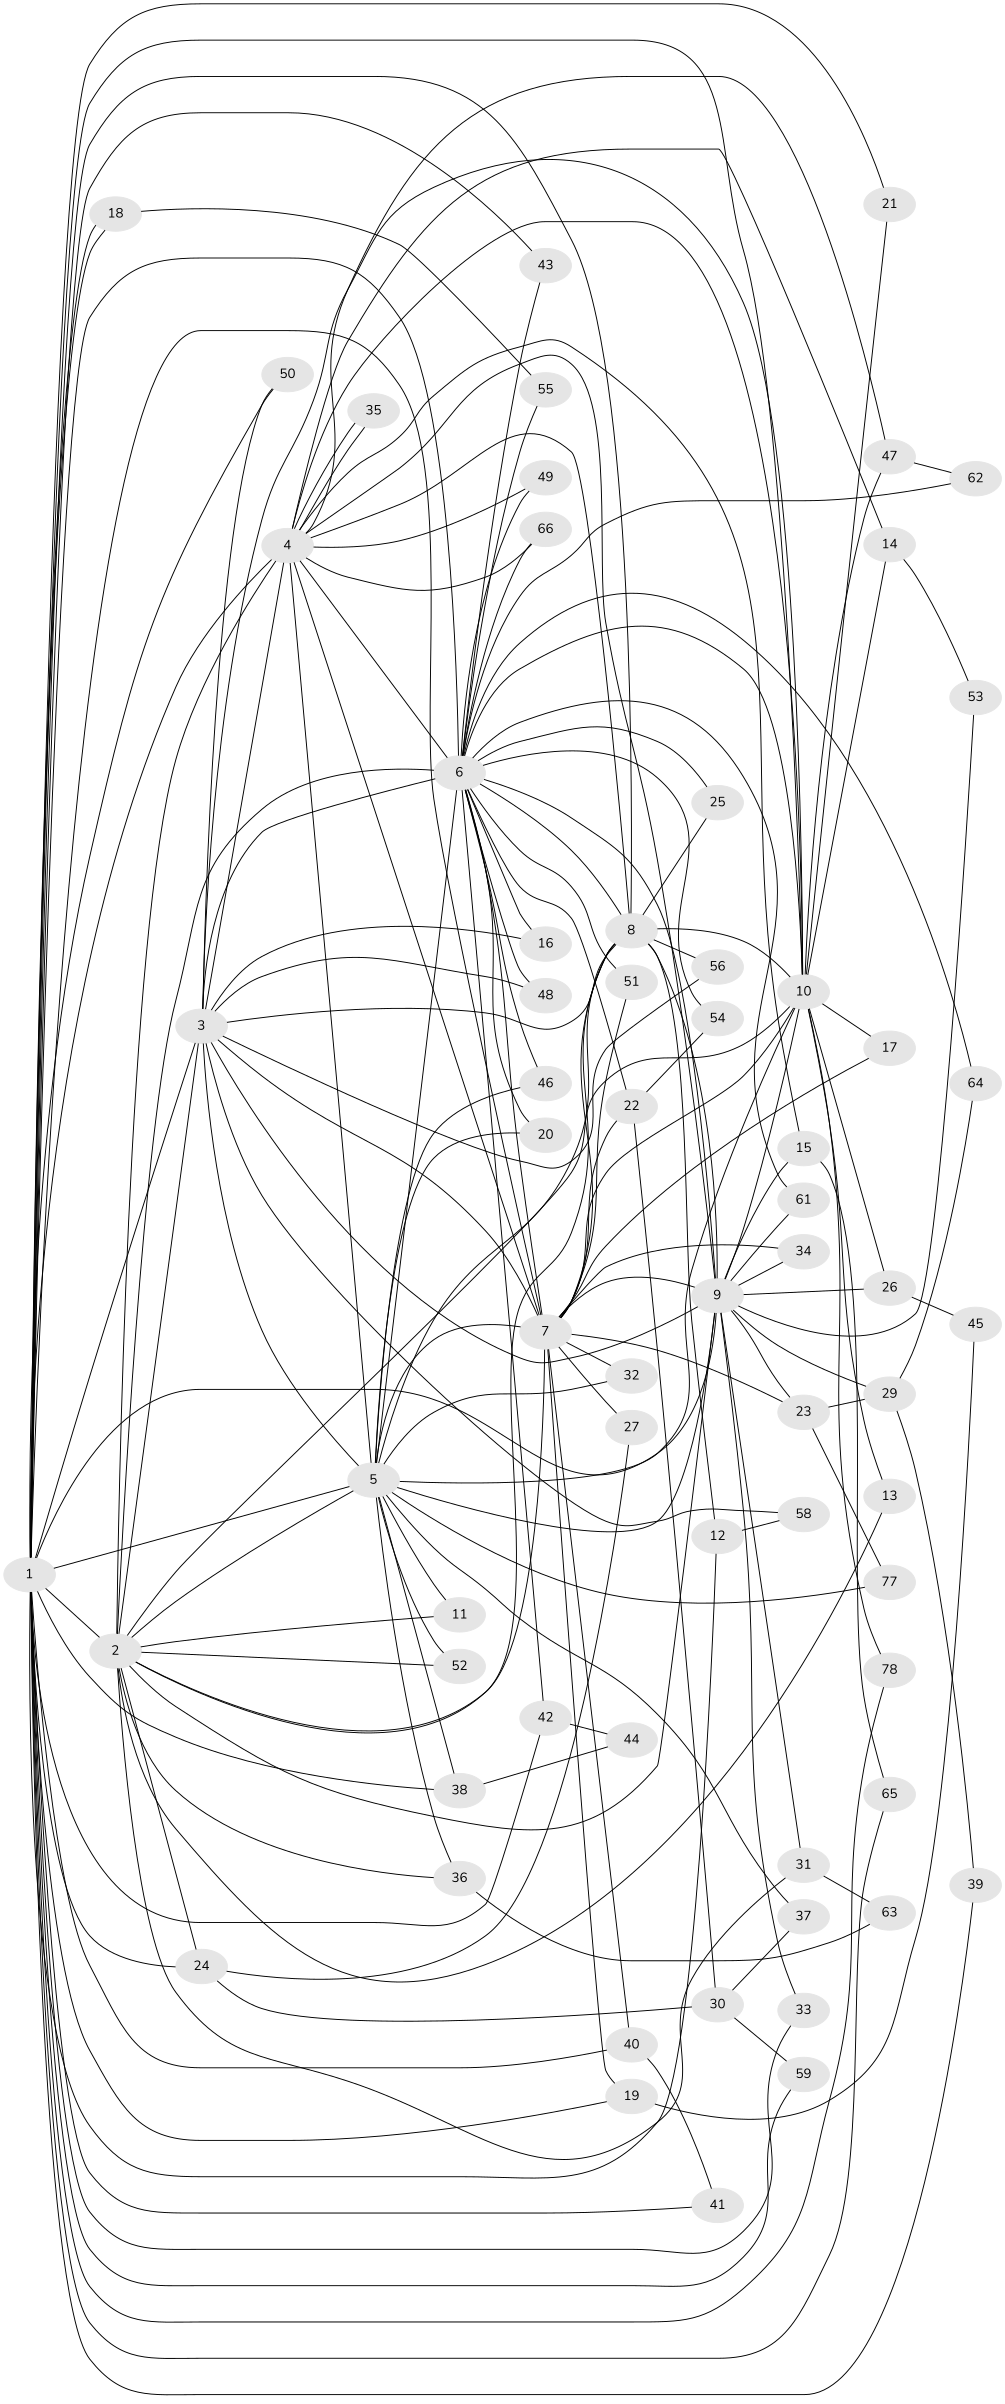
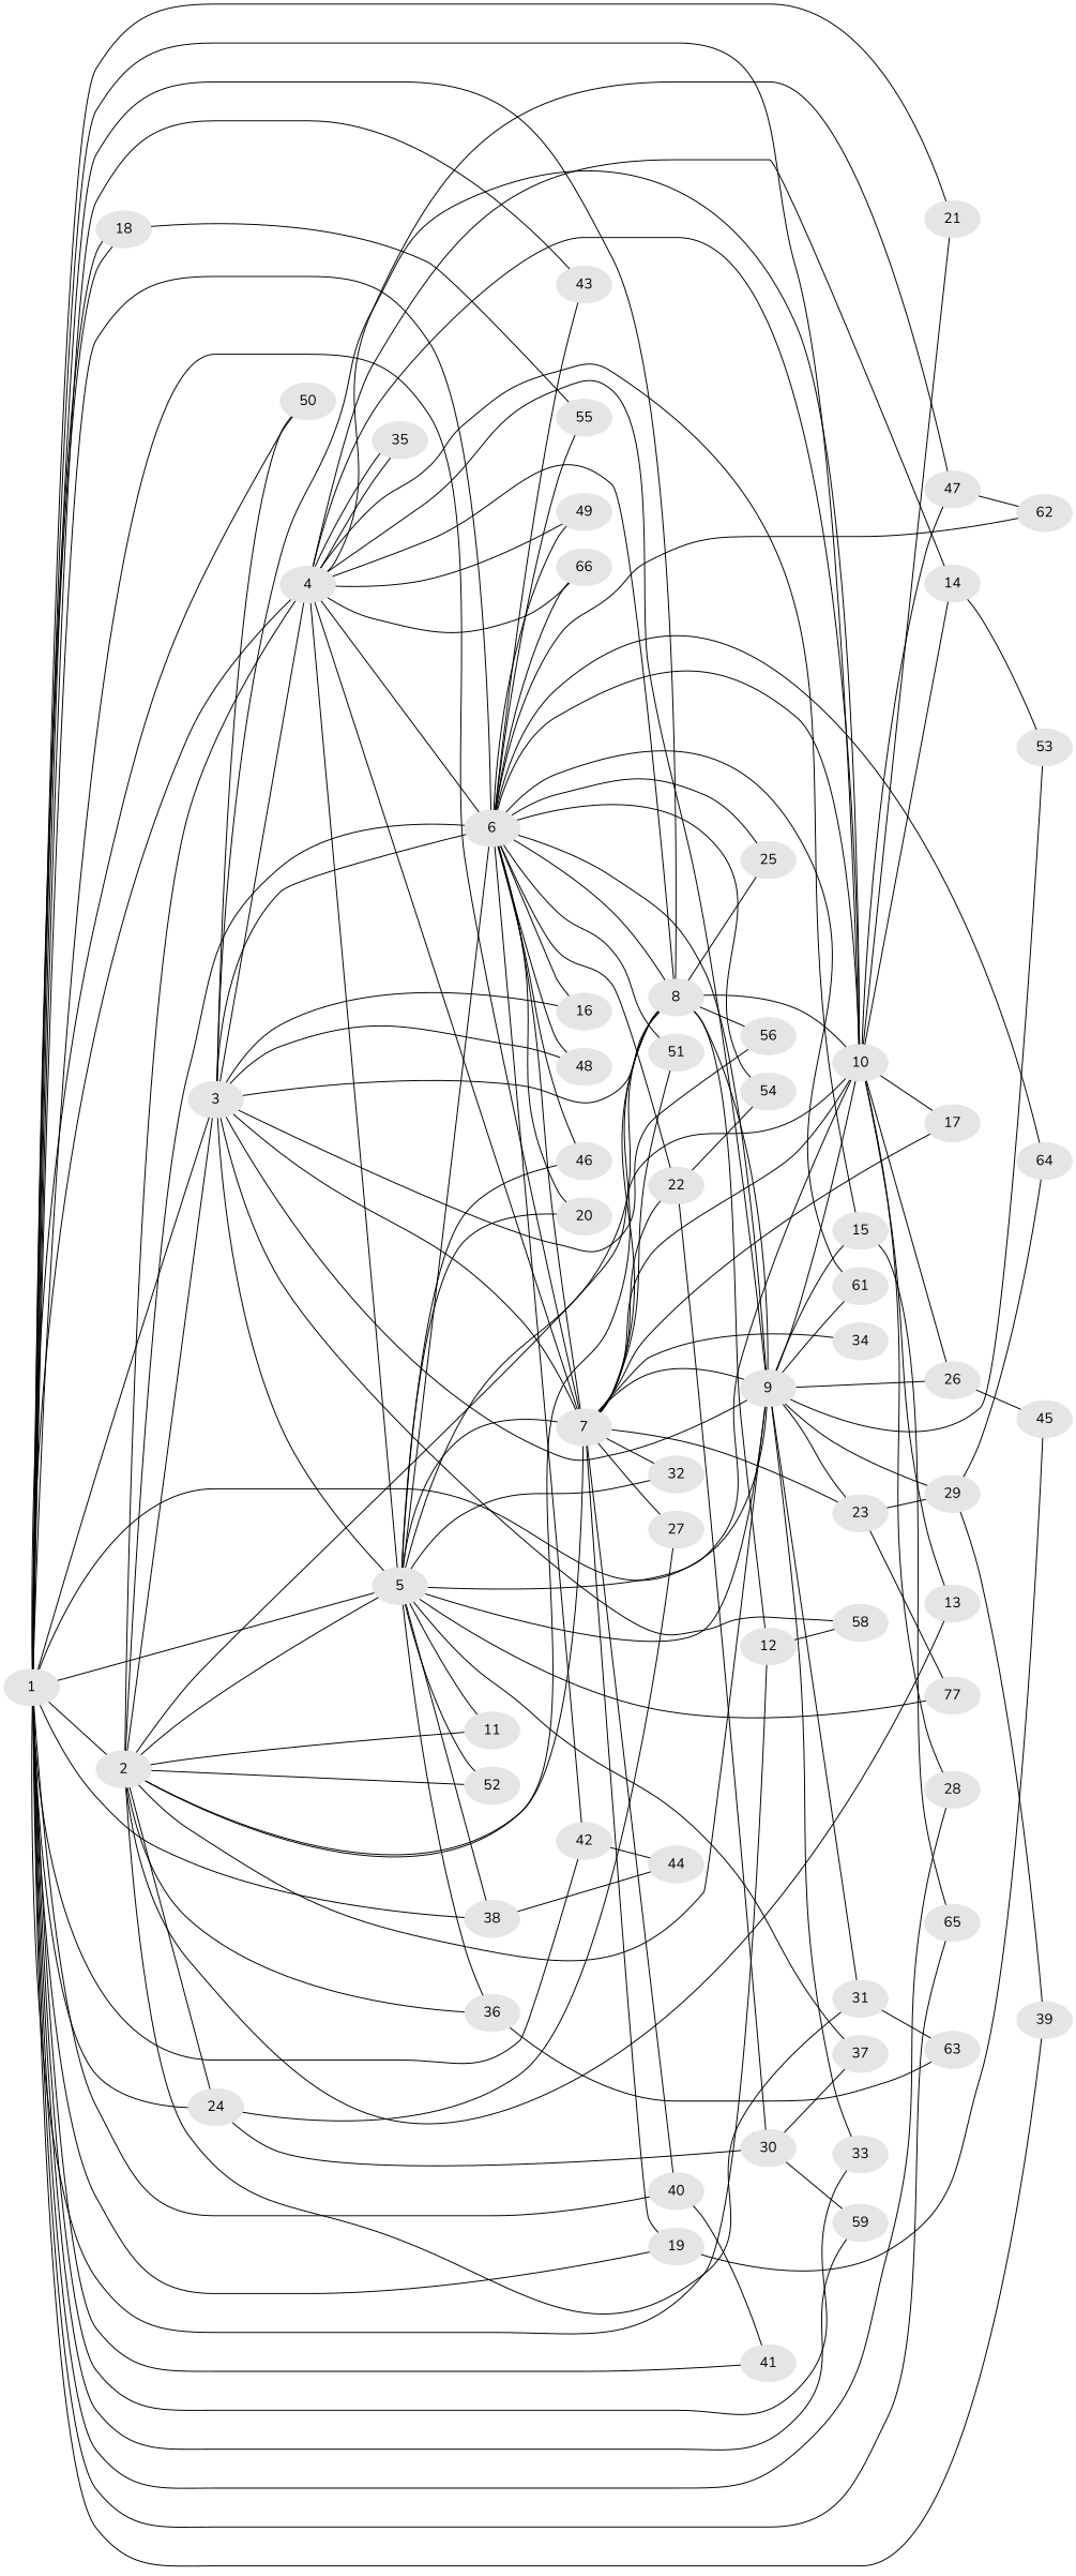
  graph {
    fontname=Nunito
    rankdir=LR
    node [color=gray90 fontname=Nunito style=filled]
    edge [fontname=Nunito]
    1
    2
    3
    4
    5
    6
    7
    8
    9
    10
    12
    18
    19
    21
    24
-   28 [label=78]
+   28
    33
    38
    39
    40
    41
    42
    43
    50
    59
    65
    11
    13
    31
    36
    52
    16
    48
    56
    58
    14
    15
    35
    47
    49
    n41 [label=66]
    20
    32
    37
    46
    n46 [label=77]
    22
    25
    51
    54
    55
    61
    62
    64
    17
    23
    27
    34
    26
    29
    53
    45
    30
    44
    63
    1 -- 2
    1 -- 3
    1 -- 4
    1 -- 5
    1 -- 6
    1 -- 7
    1 -- 8
    1 -- 9
    1 -- 10
    1 -- 12
    1 -- 18
    1 -- 18
    1 -- 19
    1 -- 21
    1 -- 24
    1 -- 28
    1 -- 33
    1 -- 38
    1 -- 39
    1 -- 40
    1 -- 41
    1 -- 42
    1 -- 43
    1 -- 50
    1 -- 59
    1 -- 65
    2 -- 3
    2 -- 4
    2 -- 5
    2 -- 6
    2 -- 7
    2 -- 8
    2 -- 9
    2 -- 10
    2 -- 24
    2 -- 11
    2 -- 13
    2 -- 31
    2 -- 36
    2 -- 52
    3 -- 4
    3 -- 5
    3 -- 6
    3 -- 7
    3 -- 8
    3 -- 9
    3 -- 10
    3 -- 50
    3 -- 16
    3 -- 48
    3 -- 56
    3 -- 58
    4 -- 5
    4 -- 6
    4 -- 7
    4 -- 8
    4 -- 9
    4 -- 10
    4 -- 14
    4 -- 15
    4 -- 35
    4 -- 35
    4 -- 47
    4 -- 49
    4 -- n41
    5 -- 6
    5 -- 7
    5 -- 8
    5 -- 9
    5 -- 10
    5 -- 38
    5 -- 11
    5 -- 36
    5 -- 52
    5 -- 20
    5 -- 32
    5 -- 37
    5 -- 46
    5 -- n46
    6 -- 7
    6 -- 8
    6 -- 9
    6 -- 10
    6 -- 42
    6 -- 43
    6 -- 16
    6 -- 48
    6 -- 49
    6 -- n41
    6 -- 20
    6 -- 46
    6 -- 22
    6 -- 25
    6 -- 51
    6 -- 54
    6 -- 55
    6 -- 61
    6 -- 62
    6 -- 64
    7 -- 8
    7 -- 9
    7 -- 10
    7 -- 19
    7 -- 40
    7 -- 32
    7 -- 22
    7 -- 51
    7 -- 17
    7 -- 23
    7 -- 27
    7 -- 34
    8 -- 9
    8 -- 10
    8 -- 12
    8 -- 56
    8 -- 25
    9 -- 10
    9 -- 33
    9 -- 31
    9 -- 15
    9 -- 61
    9 -- 23
-   9 -- 34
    9 -- 26
    9 -- 29
    9 -- 53
    10 -- 21
    10 -- 28
    10 -- 13
    10 -- 14
    10 -- 47
    10 -- 17
    10 -- 26
    12 -- 58
    18 -- 55
    19 -- 45
    24 -- 27
    24 -- 30
    38 -- 44
    40 -- 41
    42 -- 44
    31 -- 63
    36 -- 63
    14 -- 53
    15 -- 65
    47 -- 62
    22 -- 54
    22 -- 30
    23 -- n46
    23 -- 29
    26 -- 45
    29 -- 39
    29 -- 64
    30 -- 59
    30 -- 37
  }
